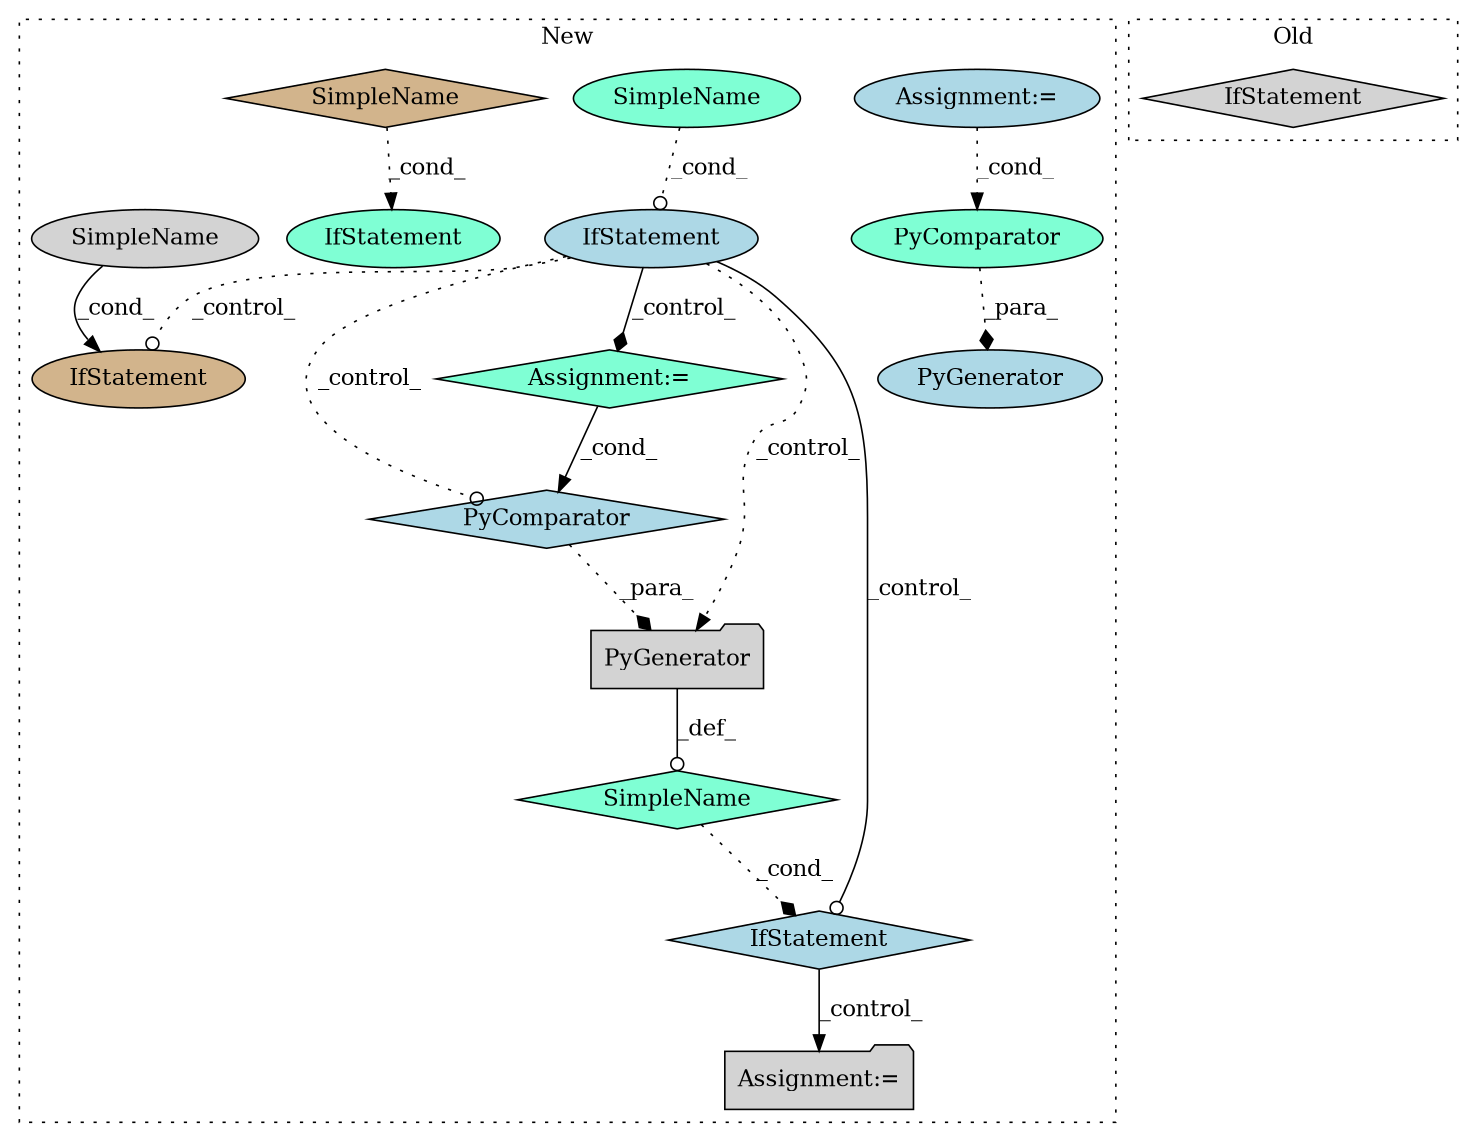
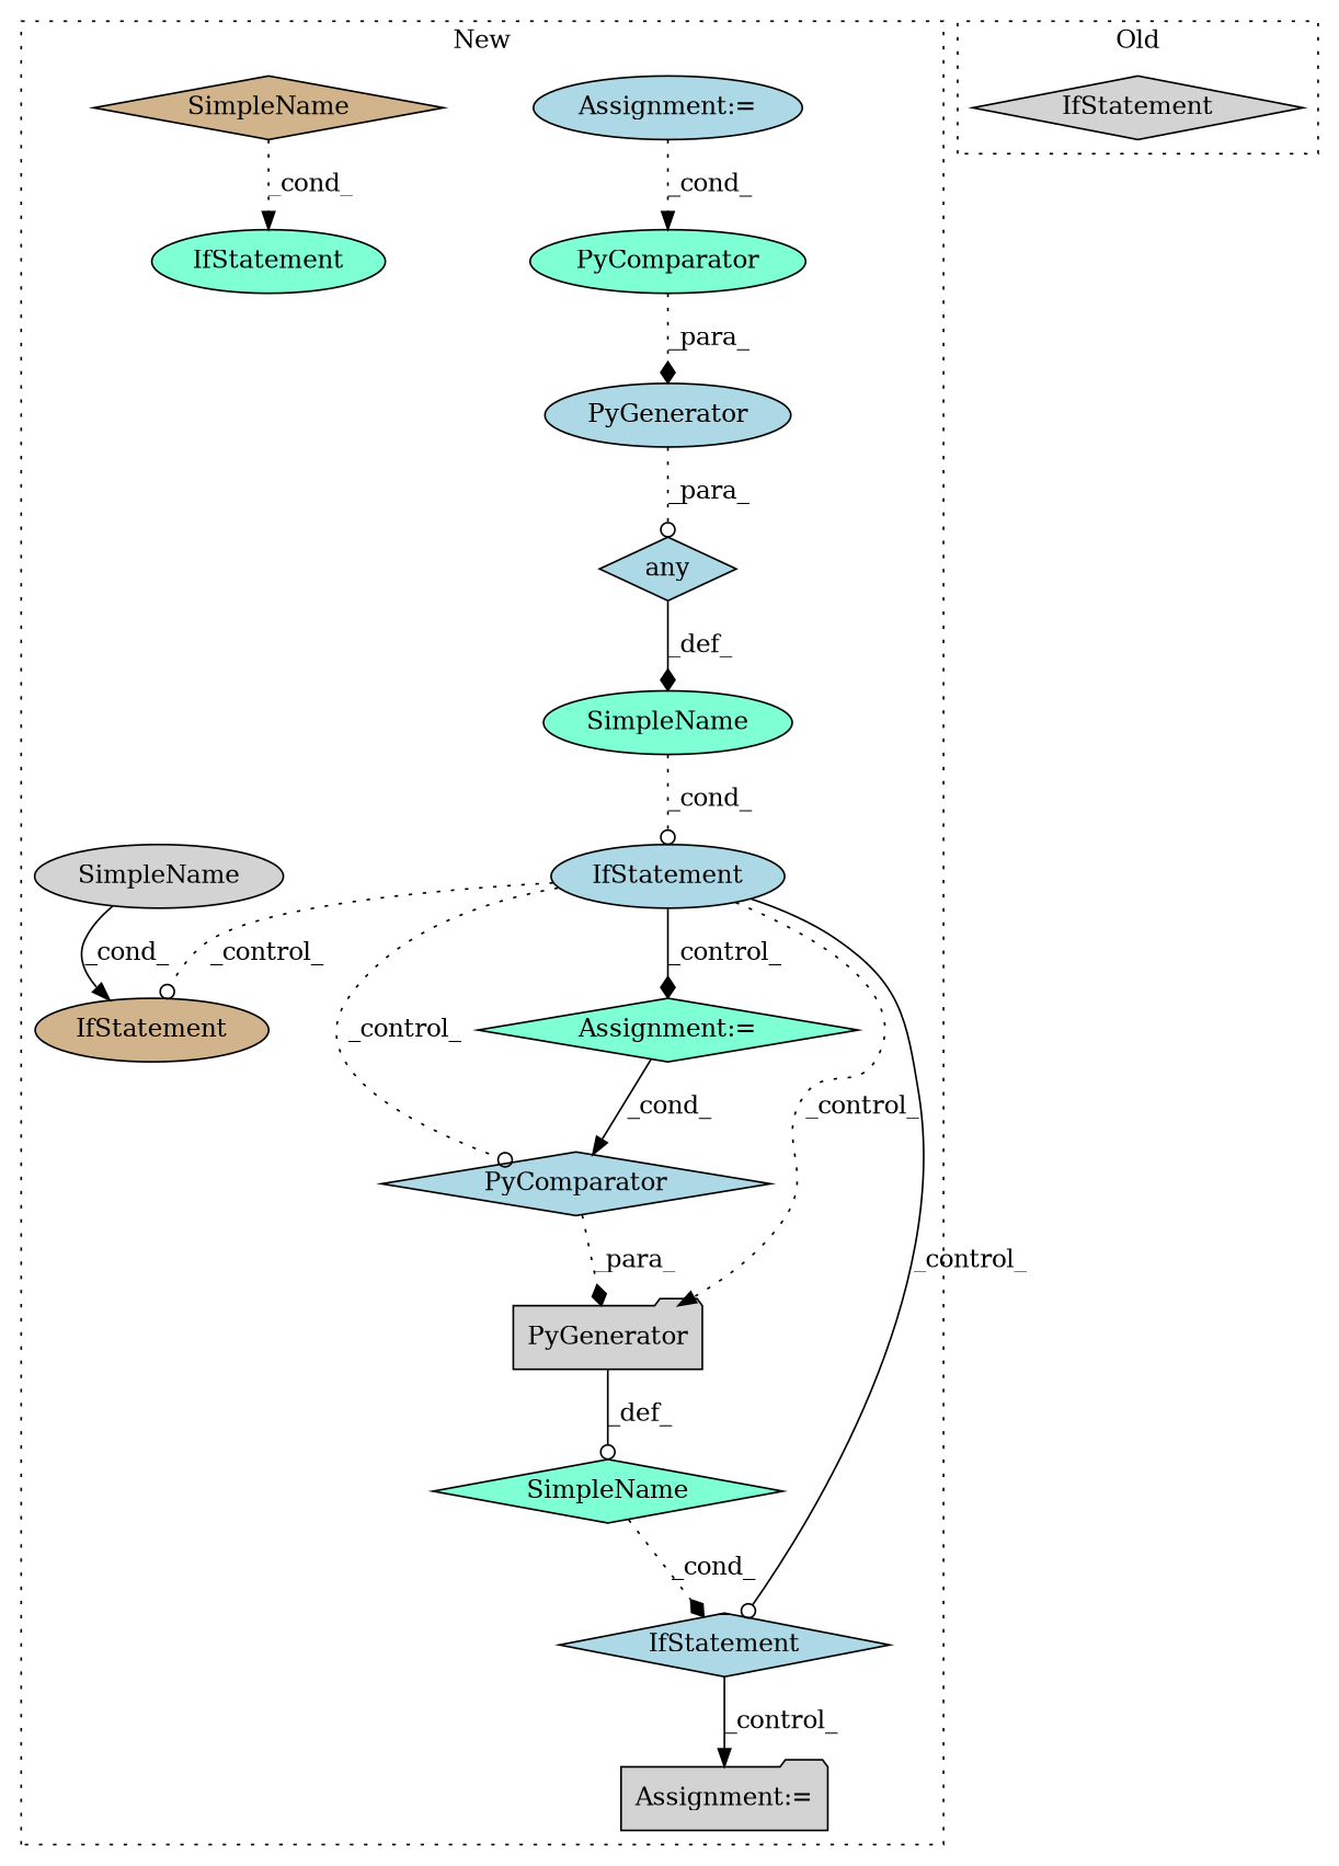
  digraph {
    node [a=25 l=28 s=7517 shape=ellipse style=filled fillcolor=lightblue]
    edge [style=dotted arrowhead=odot]
+   n1 [a=32 l="15,-3" label=any s="7421,7551" shape=diamond]
    n2 [l="4,2" label=IfStatement s="7417,7548"]
    n3 [a=7 label="Assignment:="]
    n4 [a=113 label=PyComparator fillcolor=aquamarine]
    n5 [a=107 l=115 label=PyGenerator s=7436]
    n6 [a=7 label="Assignment:=" s=7733 shape=diamond fillcolor=aquamarine]
    n7 [a=42 label=SimpleName fillcolor=aquamarine l="" s=""]
    n8 [label=IfStatement s=7733 fillcolor=tan]
    n9 [label=IfStatement fillcolor=aquamarine]
    n10 [a=113 label=PyComparator s=7733 shape=diamond]
    n11 [a=107 l=112 label=PyGenerator s=7655 shape=folder fillcolor=lightgrey]
    n12 [l="4,2" label=IfStatement s="7636,7764" shape=diamond]
    n13 [a=7 l=1 label="Assignment:=" s=7817 shape=folder fillcolor=lightgrey]
    n14 [a=42 label=SimpleName shape=diamond fillcolor=aquamarine l="" s=""]
    n15 [a=42 l=5 label=SimpleName s=7540 shape=diamond fillcolor=tan]
    n16 [a=42 l=5 label=SimpleName s=7756 fillcolor=lightgrey]
    n17 [l="4,2" label=IfStatement s="6355,6372" shape=diamond fillcolor=lightgrey]
    subgraph cluster_1 {
      label=New
      style=dotted
+     n1
      n2
      n3
      n4
      n5
      n6
      n7
      n8
      n9
      n10
      n11
      n12
      n13
      n14
      n15
      n16
    }
    subgraph cluster_2 {
      label=Old
      style=dotted
      n17
    }
+   n1 -> n7 [label=_def_ style=solid arrowhead=diamond]
    n2 -> n6 [label=_control_ style=solid arrowhead=diamond]
    n2 -> n8 [label=_control_]
    n2 -> n10 [label=_control_]
    n2 -> n11 [label=_control_ arrowhead=normal]
    n2 -> n12 [label=_control_ style=solid]
    n3 -> n4 [label=_cond_ arrowhead=normal]
    n4 -> n5 [label=_para_ arrowhead=diamond]
+   n5 -> n1 [label=_para_]
    n6 -> n10 [label=_cond_ style=solid arrowhead=normal]
    n7 -> n2 [label=_cond_]
    n10 -> n11 [label=_para_ arrowhead=diamond]
    n11 -> n14 [label=_def_ style=solid]
    n12 -> n13 [label=_control_ style=solid arrowhead=normal]
    n14 -> n12 [label=_cond_ arrowhead=diamond]
    n15 -> n9 [label=_cond_ arrowhead=normal]
    n16 -> n8 [label=_cond_ style=solid arrowhead=normal]
  }
